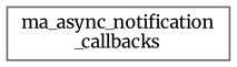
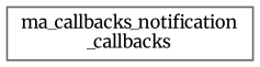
  digraph {
    rankdir=LR
    fontname=Merriweather
-   n1 [color=grey40 fillcolor=white fontname=Merriweather fontsize=10 height=0.2 label="ma_async_notification\l_callbacks" shape=box style=filled width=0.4]
+   n1 [color=grey40 fillcolor=white fontname=Merriweather fontsize=10 height=0.2 label="ma_callbacks_notification\l_callbacks" shape=box style=filled width=0.4]
  }
